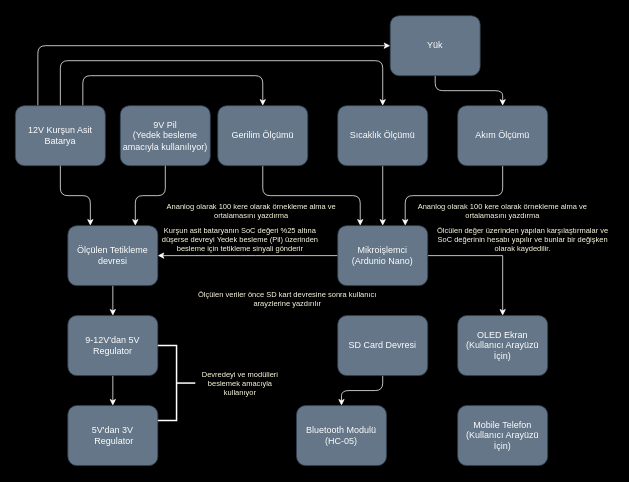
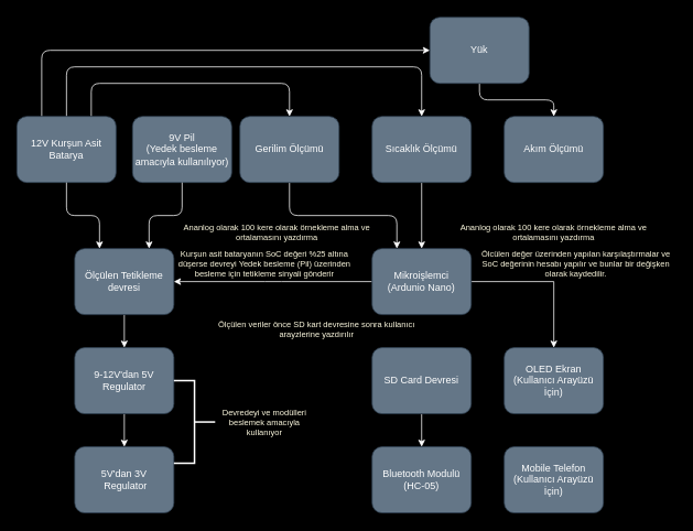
  <mxCell id="0" />
  <mxCell id="1" parent="0" />
  <mxCell id="2" style="edgeStyle=orthogonalEdgeStyle;rounded=1;orthogonalLoop=1;jettySize=auto;html=1;entryX=0;entryY=0.5;entryDx=0;entryDy=0;labelBackgroundColor=none;fontColor=default;strokeColor=#FFFFFF;" parent="1" source="5" target="19" edge="1"><mxGeometry relative="1" as="geometry"><Array as="points"><mxPoint x="50" y="60" /></Array></mxGeometry></mxCell>
  <mxCell id="3" style="edgeStyle=orthogonalEdgeStyle;rounded=1;orthogonalLoop=1;jettySize=auto;html=1;entryX=0.5;entryY=0;entryDx=0;entryDy=0;labelBackgroundColor=none;fontColor=default;strokeColor=#FFFFFF;" parent="1" source="5" target="21" edge="1"><mxGeometry relative="1" as="geometry"><Array as="points"><mxPoint x="110" y="100" /><mxPoint x="350" y="100" /></Array></mxGeometry></mxCell>
  <mxCell id="4" style="edgeStyle=orthogonalEdgeStyle;rounded=1;orthogonalLoop=1;jettySize=auto;html=1;entryX=0.5;entryY=0;entryDx=0;entryDy=0;labelBackgroundColor=none;fontColor=default;strokeColor=#FFFFFF;" parent="1" source="5" target="23" edge="1"><mxGeometry relative="1" as="geometry"><Array as="points"><mxPoint x="80" y="80" /><mxPoint x="510" y="80" /></Array></mxGeometry></mxCell>
  <mxCell id="5" value="12V Kurşun Asit Batarya" style="rounded=1;whiteSpace=wrap;html=1;labelBackgroundColor=none;fillColor=#647687;strokeColor=#314354;fontColor=#ffffff;" parent="1" vertex="1"><mxGeometry x="20" y="140" width="120" height="80" as="geometry" /></mxCell>
  <mxCell id="6" value="9V Pil&lt;br&gt;(Yedek besleme amacıyla kullanılıyor)" style="rounded=1;whiteSpace=wrap;html=1;labelBackgroundColor=none;fillColor=#647687;strokeColor=#314354;fontColor=#ffffff;" parent="1" vertex="1"><mxGeometry x="160" y="140" width="120" height="80" as="geometry" /></mxCell>
  <mxCell id="7" style="edgeStyle=orthogonalEdgeStyle;rounded=1;orthogonalLoop=1;jettySize=auto;html=1;entryX=0.5;entryY=0;entryDx=0;entryDy=0;labelBackgroundColor=none;fontColor=default;strokeColor=#FFFFFF;" parent="1" source="8" target="16" edge="1"><mxGeometry relative="1" as="geometry" /></mxCell>
  <mxCell id="8" value="Ölçülen Tetikleme devresi" style="rounded=1;whiteSpace=wrap;html=1;labelBackgroundColor=none;fillColor=#647687;strokeColor=#314354;fontColor=#ffffff;" parent="1" vertex="1"><mxGeometry x="90" y="300" width="120" height="80" as="geometry" /></mxCell>
  <mxCell id="9" style="edgeStyle=orthogonalEdgeStyle;rounded=1;orthogonalLoop=1;jettySize=auto;html=1;entryX=0.25;entryY=0;entryDx=0;entryDy=0;labelBackgroundColor=none;fontColor=default;strokeColor=#FFFFFF;" parent="1" source="5" target="8" edge="1"><mxGeometry relative="1" as="geometry" /></mxCell>
  <mxCell id="10" style="edgeStyle=orthogonalEdgeStyle;rounded=1;orthogonalLoop=1;jettySize=auto;html=1;entryX=0.75;entryY=0;entryDx=0;entryDy=0;labelBackgroundColor=none;fontColor=default;strokeColor=#FFFFFF;" parent="1" source="6" target="8" edge="1"><mxGeometry relative="1" as="geometry" /></mxCell>
  <mxCell id="11" style="edgeStyle=orthogonalEdgeStyle;rounded=1;orthogonalLoop=1;jettySize=auto;html=1;fontFamily=Helvetica;fontSize=11;fontColor=default;labelBackgroundColor=none;strokeColor=#FFFFFF;" parent="1" source="14" edge="1"><mxGeometry relative="1" as="geometry"><mxPoint x="210" y="340" as="targetPoint" /></mxGeometry></mxCell>
  <mxCell id="12" style="edgeStyle=orthogonalEdgeStyle;rounded=0;orthogonalLoop=1;jettySize=auto;html=1;" parent="1" source="14" edge="1"><mxGeometry relative="1" as="geometry"><mxPoint x="668.767" y="411" as="targetPoint" /></mxGeometry></mxCell>
  <mxCell id="13" style="edgeStyle=orthogonalEdgeStyle;rounded=0;orthogonalLoop=1;jettySize=auto;html=1;entryX=0.5;entryY=0;entryDx=0;entryDy=0;strokeColor=#FFFFFF;" parent="1" source="14" target="30" edge="1"><mxGeometry relative="1" as="geometry" /></mxCell>
  <mxCell id="14" value="Mikroişlemci&lt;br&gt;(Ardunio Nano)" style="rounded=1;whiteSpace=wrap;html=1;labelBackgroundColor=none;fillColor=#647687;strokeColor=#314354;fontColor=#ffffff;" parent="1" vertex="1"><mxGeometry x="450" y="300" width="120" height="80" as="geometry" /></mxCell>
  <mxCell id="15" style="edgeStyle=orthogonalEdgeStyle;rounded=1;orthogonalLoop=1;jettySize=auto;html=1;labelBackgroundColor=none;fontColor=default;strokeColor=#FFFFFF;" parent="1" source="16" target="17" edge="1"><mxGeometry relative="1" as="geometry" /></mxCell>
  <mxCell id="16" value="9-12V'dan 5V Regulator" style="rounded=1;whiteSpace=wrap;html=1;labelBackgroundColor=none;fillColor=#647687;strokeColor=#314354;fontColor=#ffffff;" parent="1" vertex="1"><mxGeometry x="90" y="420" width="120" height="80" as="geometry" /></mxCell>
  <mxCell id="17" value="5V'dan 3V&lt;br&gt;&amp;nbsp;Regulator" style="rounded=1;whiteSpace=wrap;html=1;labelBackgroundColor=none;fillColor=#647687;strokeColor=#314354;fontColor=#ffffff;" parent="1" vertex="1"><mxGeometry x="90" y="540" width="120" height="80" as="geometry" /></mxCell>
  <mxCell id="18" style="edgeStyle=orthogonalEdgeStyle;rounded=1;orthogonalLoop=1;jettySize=auto;html=1;entryX=0.5;entryY=0;entryDx=0;entryDy=0;labelBackgroundColor=none;fontColor=default;strokeColor=#FFFFFF;" parent="1" source="19" target="25" edge="1"><mxGeometry relative="1" as="geometry" /></mxCell>
  <mxCell id="19" value="Yük" style="rounded=1;whiteSpace=wrap;html=1;labelBackgroundColor=none;fillColor=#647687;strokeColor=#314354;fontColor=#ffffff;" parent="1" vertex="1"><mxGeometry x="520" y="20" width="120" height="80" as="geometry" /></mxCell>
  <mxCell id="20" style="edgeStyle=orthogonalEdgeStyle;rounded=1;orthogonalLoop=1;jettySize=auto;html=1;exitX=0.5;exitY=1;exitDx=0;exitDy=0;entryX=0.25;entryY=0;entryDx=0;entryDy=0;labelBackgroundColor=none;fontColor=default;strokeColor=#FFFFFF;" parent="1" source="21" target="14" edge="1"><mxGeometry relative="1" as="geometry" /></mxCell>
  <mxCell id="21" value="Gerilim Ölçümü" style="rounded=1;whiteSpace=wrap;html=1;labelBackgroundColor=none;fillColor=#647687;strokeColor=#314354;fontColor=#ffffff;" parent="1" vertex="1"><mxGeometry x="290" y="140" width="120" height="80" as="geometry" /></mxCell>
  <mxCell id="22" style="edgeStyle=orthogonalEdgeStyle;rounded=1;orthogonalLoop=1;jettySize=auto;html=1;labelBackgroundColor=none;fontColor=default;strokeColor=#FFFFFF;" parent="1" source="23" target="14" edge="1"><mxGeometry relative="1" as="geometry" /></mxCell>
  <mxCell id="23" value="Sıcaklık Ölçümü" style="rounded=1;whiteSpace=wrap;html=1;labelBackgroundColor=none;fillColor=#647687;strokeColor=#314354;fontColor=#ffffff;" parent="1" vertex="1"><mxGeometry x="450" y="140" width="120" height="80" as="geometry" /></mxCell>
- <mxCell id="24" style="edgeStyle=orthogonalEdgeStyle;rounded=1;orthogonalLoop=1;jettySize=auto;html=1;entryX=0.75;entryY=0;entryDx=0;entryDy=0;labelBackgroundColor=none;fontColor=default;strokeColor=#FFFFFF;" parent="1" source="25" target="14" edge="1"><mxGeometry relative="1" as="geometry"><Array as="points"><mxPoint x="670" y="260" /><mxPoint x="540" y="260" /></Array></mxGeometry></mxCell>
  <mxCell id="25" value="Akım Ölçümü" style="rounded=1;whiteSpace=wrap;html=1;labelBackgroundColor=none;fillColor=#647687;strokeColor=#314354;fontColor=#ffffff;" parent="1" vertex="1"><mxGeometry x="610" y="140" width="120" height="80" as="geometry" /></mxCell>
  <mxCell id="26" style="edgeStyle=orthogonalEdgeStyle;rounded=1;orthogonalLoop=1;jettySize=auto;html=1;exitX=0.5;exitY=1;exitDx=0;exitDy=0;entryX=0.5;entryY=0;entryDx=0;entryDy=0;labelBackgroundColor=none;strokeColor=#FFFFFF;fontColor=default;" parent="1" source="27" target="28" edge="1"><mxGeometry relative="1" as="geometry" /></mxCell>
  <mxCell id="27" value="SD Card Devresi" style="rounded=1;whiteSpace=wrap;html=1;labelBackgroundColor=none;fillColor=#647687;strokeColor=#314354;fontColor=#ffffff;" parent="1" vertex="1"><mxGeometry x="450" y="420" width="120" height="80" as="geometry" /></mxCell>
- <mxCell id="28" value="Bluetooth Modulü&lt;br style=&quot;border-color: var(--border-color);&quot;&gt;(HC-05)" style="rounded=1;whiteSpace=wrap;html=1;labelBackgroundColor=none;fillColor=#647687;strokeColor=#314354;fontColor=#ffffff;" parent="1" vertex="1"><mxGeometry x="395" y="540" width="120" height="80" as="geometry" /></mxCell>
+ <mxCell id="28" value="Bluetooth Modulü&lt;br style=&quot;border-color: var(--border-color);&quot;&gt;(HC-05)" style="rounded=1;whiteSpace=wrap;html=1;labelBackgroundColor=none;fillColor=#647687;strokeColor=#314354;fontColor=#ffffff;" parent="1" vertex="1"><mxGeometry x="450" y="540" width="120" height="80" as="geometry" /></mxCell>
  <mxCell id="29" value="Mobile Telefon&lt;br&gt;(Kullanıcı Arayüzü İçin)" style="rounded=1;whiteSpace=wrap;html=1;labelBackgroundColor=none;fillColor=#647687;strokeColor=#314354;fontColor=#ffffff;" parent="1" vertex="1"><mxGeometry x="610" y="540" width="120" height="80" as="geometry" /></mxCell>
  <mxCell id="30" value="OLED Ekran&lt;br&gt;(Kullanıcı Arayüzü İçin)" style="rounded=1;whiteSpace=wrap;html=1;labelBackgroundColor=none;fillColor=#647687;strokeColor=#314354;fontColor=#ffffff;" parent="1" vertex="1"><mxGeometry x="610" y="420" width="120" height="80" as="geometry" /></mxCell>
  <mxCell id="31" value="rr" style="strokeWidth=2;html=1;shape=mxgraph.flowchart.annotation_2;align=center;labelPosition=right;pointerEvents=1;rounded=1;labelBackgroundColor=none;endArrow=classic;fillColor=#BC6C25;strokeColor=#FFFFFF;fontColor=default;fontSize=11;rotation=-180;" parent="1" vertex="1"><mxGeometry x="210" y="460" width="50" height="100" as="geometry" /></mxCell>
  <mxCell id="32" value="&lt;font style=&quot;font-size: 10px;&quot;&gt;Devredeyi ve modülleri beslemek amacıyla kullanıyor&lt;/font&gt;" style="text;whiteSpace=wrap;html=1;align=center;rounded=1;fontSize=10;verticalAlign=middle;labelBackgroundColor=none;fontColor=#FEFAE0;" parent="1" vertex="1"><mxGeometry x="260" y="490" width="120" height="40" as="geometry" /></mxCell>
  <mxCell id="33" value="Kurşun asit bataryanın SoC değeri %25 altına düşerse devreyi Yedek besleme (Pil) üzerinden besleme için tetikleme sinyali gönderir" style="text;whiteSpace=wrap;html=1;fontSize=10;fontFamily=Helvetica;labelBackgroundColor=none;align=center;verticalAlign=middle;rounded=1;fontColor=#FEFAE0;" parent="1" vertex="1"><mxGeometry x="200" y="300" width="240" height="35" as="geometry" /></mxCell>
  <mxCell id="34" value="Ananlog olarak 100 kere olarak örnekleme alma ve ortalamasını yazdırma" style="text;whiteSpace=wrap;html=1;fontSize=10;fontFamily=Helvetica;labelBackgroundColor=none;align=center;verticalAlign=middle;rounded=1;fontColor=#FEFAE0;" parent="1" vertex="1"><mxGeometry x="550" y="262" width="240" height="35" as="geometry" /></mxCell>
  <mxCell id="35" value="Ananlog olarak 100 kere olarak örnekleme alma ve ortalamasını yazdırma" style="text;whiteSpace=wrap;html=1;fontSize=10;fontFamily=Helvetica;labelBackgroundColor=none;align=center;verticalAlign=middle;rounded=1;fontColor=#FEFAE0;" parent="1" vertex="1"><mxGeometry x="215" y="262" width="240" height="35" as="geometry" /></mxCell>
  <mxCell id="36" value="Ölçülen veriler önce SD kart devresine sonra kullanıcı arayzlerine yazdırılır" style="text;whiteSpace=wrap;html=1;fontSize=10;fontFamily=Helvetica;labelBackgroundColor=none;align=center;verticalAlign=middle;rounded=1;fontColor=#FEFAE0;" parent="1" vertex="1"><mxGeometry x="263" y="380" width="240" height="35" as="geometry" /></mxCell>
  <mxCell id="37" value="Ölcülen değer üzerinden yapılan karşılaştırmalar ve SoC değerinin hesabı yapılır ve bunlar bir değişken olarak kaydedilir." style="text;whiteSpace=wrap;html=1;fontSize=10;fontFamily=Helvetica;labelBackgroundColor=none;align=center;verticalAlign=middle;rounded=1;fontColor=#FEFAE0;" parent="1" vertex="1"><mxGeometry x="577" y="300" width="240" height="35" as="geometry" /></mxCell>
